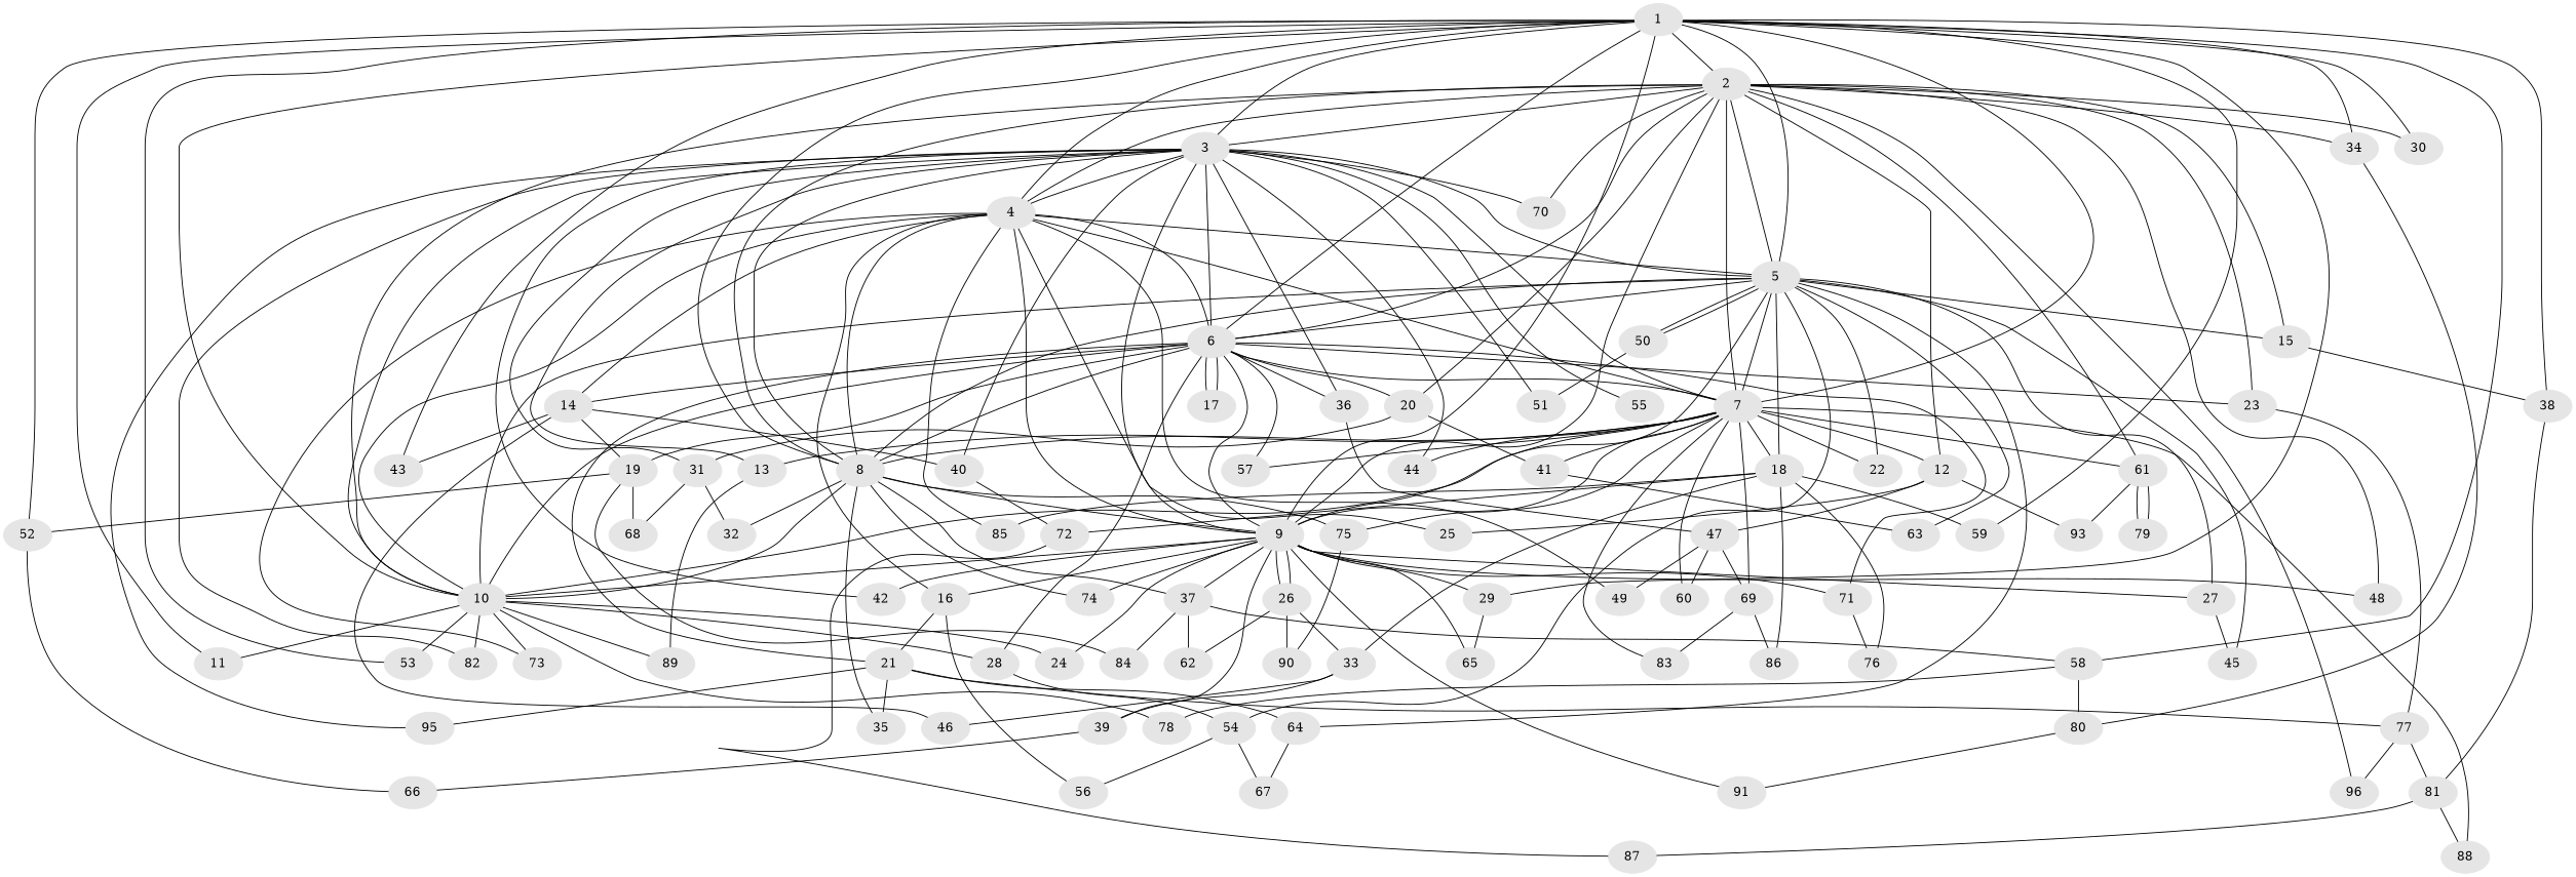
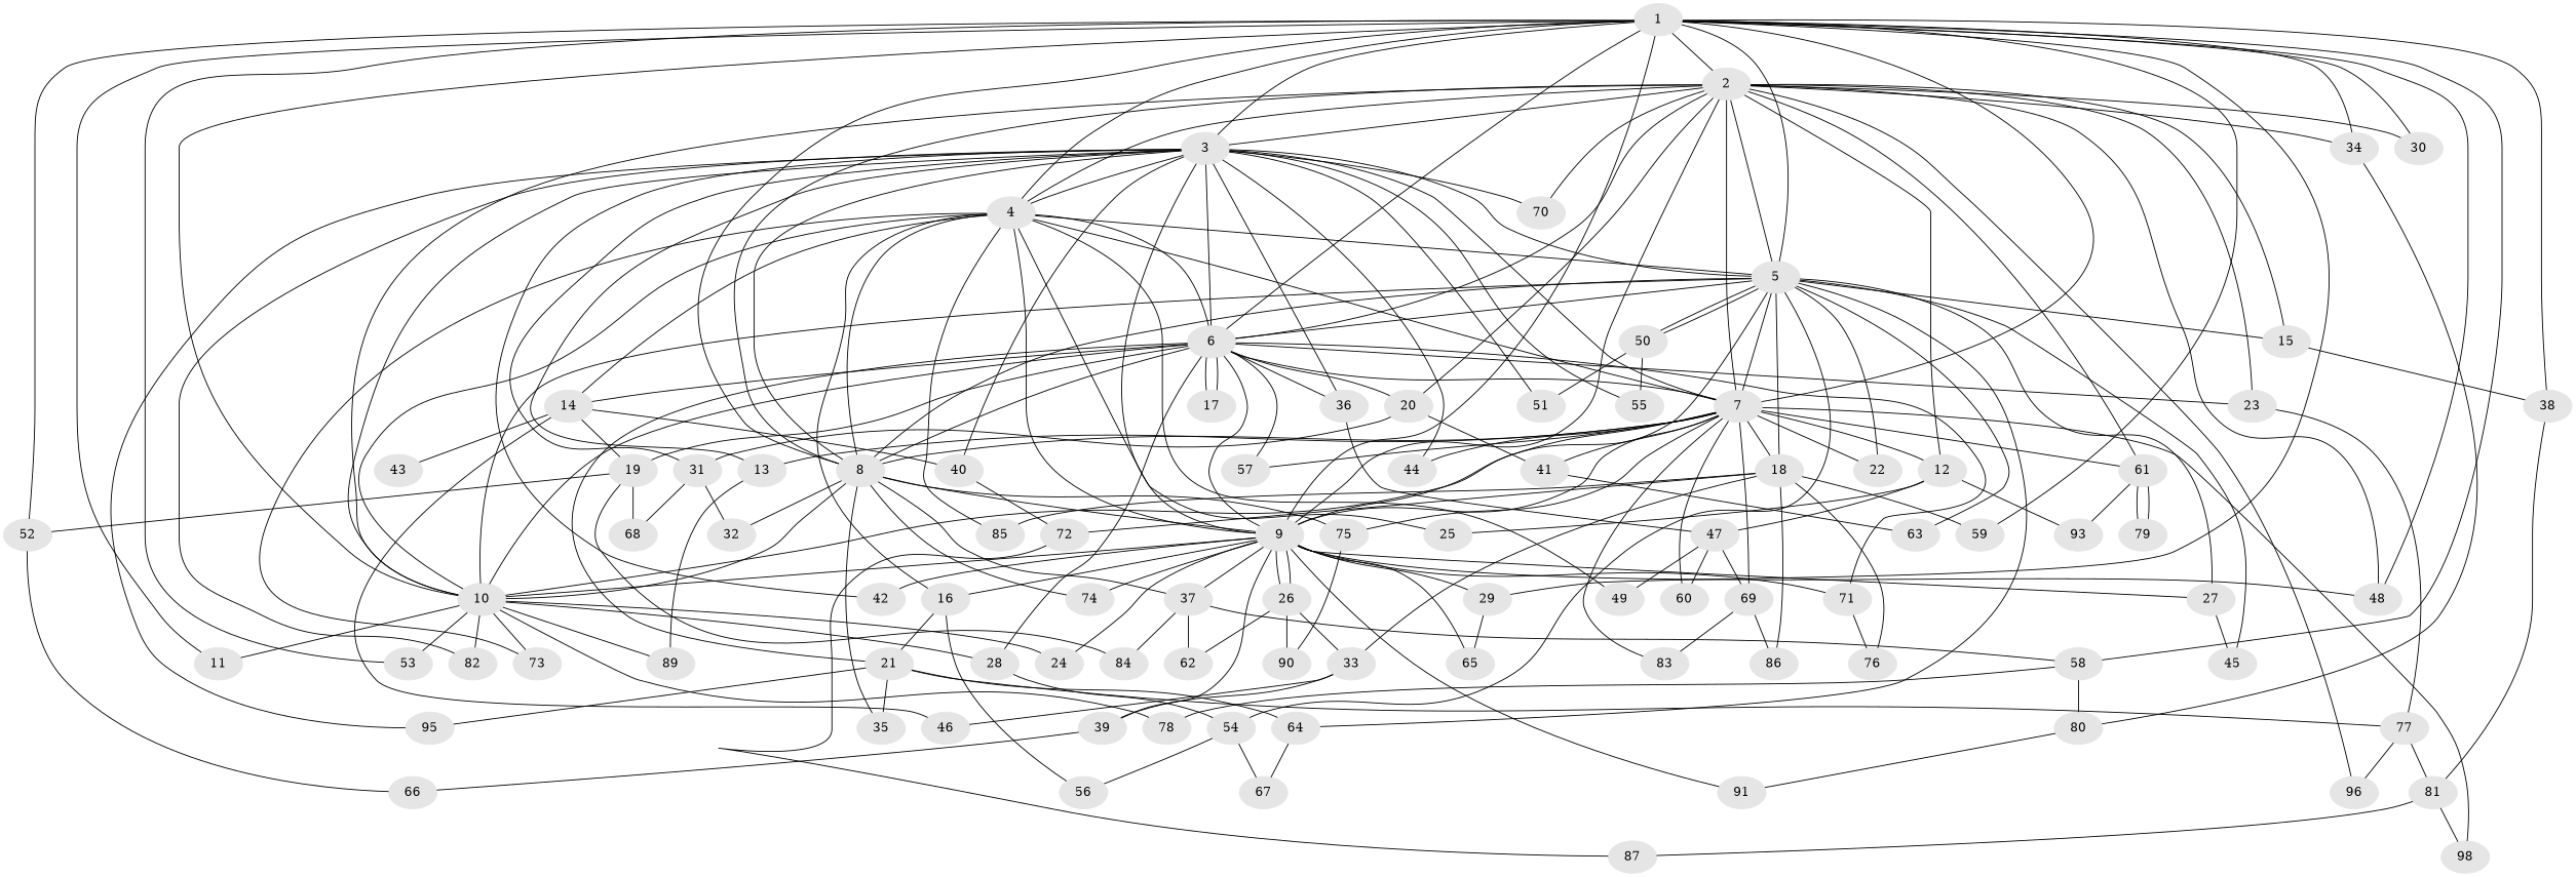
  graph {
    node [color=gray90 style=filled]
    1
    2
    3
    4
    5
    6
    7
    8
    9
    10
    11
    29
    30
    34
    38
    43
    52
    53
    58
    59
    12
    15
    20
    23
    48
    61
    70
    96
    13
    31
    36
    40
    42
    44
    51
    55
    82
    95
    14
    16
    25
    49
    73
    85
    18
    22
    27
    45
    50
    54
    63
    64
    17
    19
    21
    28
    57
    71
    41
    60
    69
    75
    83
-   88
+   88 [label=98]
    32
    35
    37
    74
    24
    26
    39
    65
    91
    78
    89
    80
    81
    66
    47
    93
    77
    79
    68
    72
    46
    56
    33
    76
    86
    67
    84
    90
    62
    87
    1 -- 2
    1 -- 3
    1 -- 4
    1 -- 5
    1 -- 6
    1 -- 7
    1 -- 8
    1 -- 9
    1 -- 10
    1 -- 11
    1 -- 29
    1 -- 30
    1 -- 34
    1 -- 38
-   1 -- 43
+   1 -- 48
    1 -- 52
    1 -- 53
    1 -- 58
    1 -- 59
    2 -- 3
    2 -- 4
    2 -- 5
    2 -- 6
    2 -- 7
    2 -- 8
    2 -- 9
    2 -- 10
    2 -- 30
    2 -- 34
    2 -- 12
    2 -- 15
    2 -- 20
    2 -- 23
    2 -- 48
    2 -- 61
    2 -- 70
    2 -- 96
    3 -- 4
    3 -- 5
    3 -- 6
    3 -- 7
    3 -- 8
    3 -- 9
    3 -- 10
    3 -- 70
    3 -- 13
    3 -- 31
    3 -- 36
    3 -- 40
    3 -- 42
    3 -- 44
    3 -- 51
    3 -- 55
    3 -- 82
    3 -- 95
    4 -- 5
    4 -- 6
    4 -- 7
    4 -- 8
    4 -- 9
    4 -- 10
    4 -- 14
    4 -- 16
    4 -- 25
    4 -- 49
    4 -- 73
    4 -- 85
    5 -- 6
    5 -- 7
    5 -- 8
    5 -- 9
    5 -- 10
    5 -- 15
    5 -- 18
    5 -- 22
    5 -- 27
    5 -- 45
    5 -- 50
    5 -- 50
    5 -- 54
    5 -- 63
    5 -- 64
    6 -- 7
    6 -- 8
    6 -- 9
    6 -- 10
    6 -- 20
    6 -- 23
    6 -- 36
    6 -- 14
    6 -- 17
    6 -- 17
    6 -- 19
    6 -- 21
    6 -- 28
    6 -- 57
    6 -- 71
    7 -- 8
    7 -- 9
    7 -- 10
    7 -- 12
    7 -- 61
    7 -- 13
    7 -- 44
    7 -- 18
    7 -- 22
    7 -- 57
    7 -- 41
    7 -- 60
    7 -- 69
    7 -- 75
    7 -- 83
    7 -- 88
    8 -- 9
    8 -- 10
    8 -- 75
    8 -- 32
    8 -- 35
    8 -- 37
    8 -- 74
    9 -- 10
    9 -- 29
    9 -- 48
    9 -- 42
    9 -- 16
    9 -- 27
    9 -- 71
    9 -- 37
    9 -- 74
    9 -- 24
    9 -- 26
    9 -- 26
    9 -- 39
    9 -- 65
    9 -- 91
    10 -- 11
    10 -- 53
    10 -- 82
    10 -- 73
    10 -- 28
    10 -- 24
    10 -- 78
    10 -- 89
    29 -- 65
    34 -- 80
    38 -- 81
    52 -- 66
    58 -- 78
    58 -- 80
    12 -- 25
    12 -- 47
    12 -- 93
    15 -- 38
    20 -- 31
    20 -- 41
    23 -- 77
    61 -- 93
    61 -- 79
    61 -- 79
    13 -- 89
    31 -- 32
    31 -- 68
    36 -- 47
    40 -- 72
    14 -- 43
    14 -- 40
    14 -- 19
    14 -- 46
    16 -- 21
    16 -- 56
    18 -- 59
    18 -- 85
    18 -- 72
    18 -- 33
    18 -- 76
    18 -- 86
    27 -- 45
    50 -- 51
+   50 -- 55
    54 -- 56
    54 -- 67
    64 -- 67
    19 -- 52
    19 -- 68
    19 -- 84
    21 -- 95
    21 -- 64
    21 -- 35
    21 -- 77
    28 -- 54
    71 -- 76
    41 -- 63
    69 -- 83
    69 -- 86
    75 -- 90
    37 -- 58
    37 -- 84
    37 -- 62
    26 -- 33
    26 -- 90
    26 -- 62
    39 -- 66
    80 -- 91
    81 -- 88
    81 -- 87
    47 -- 49
    47 -- 60
    47 -- 69
    77 -- 96
    77 -- 81
    72 -- 87
    33 -- 39
    33 -- 46
  }
